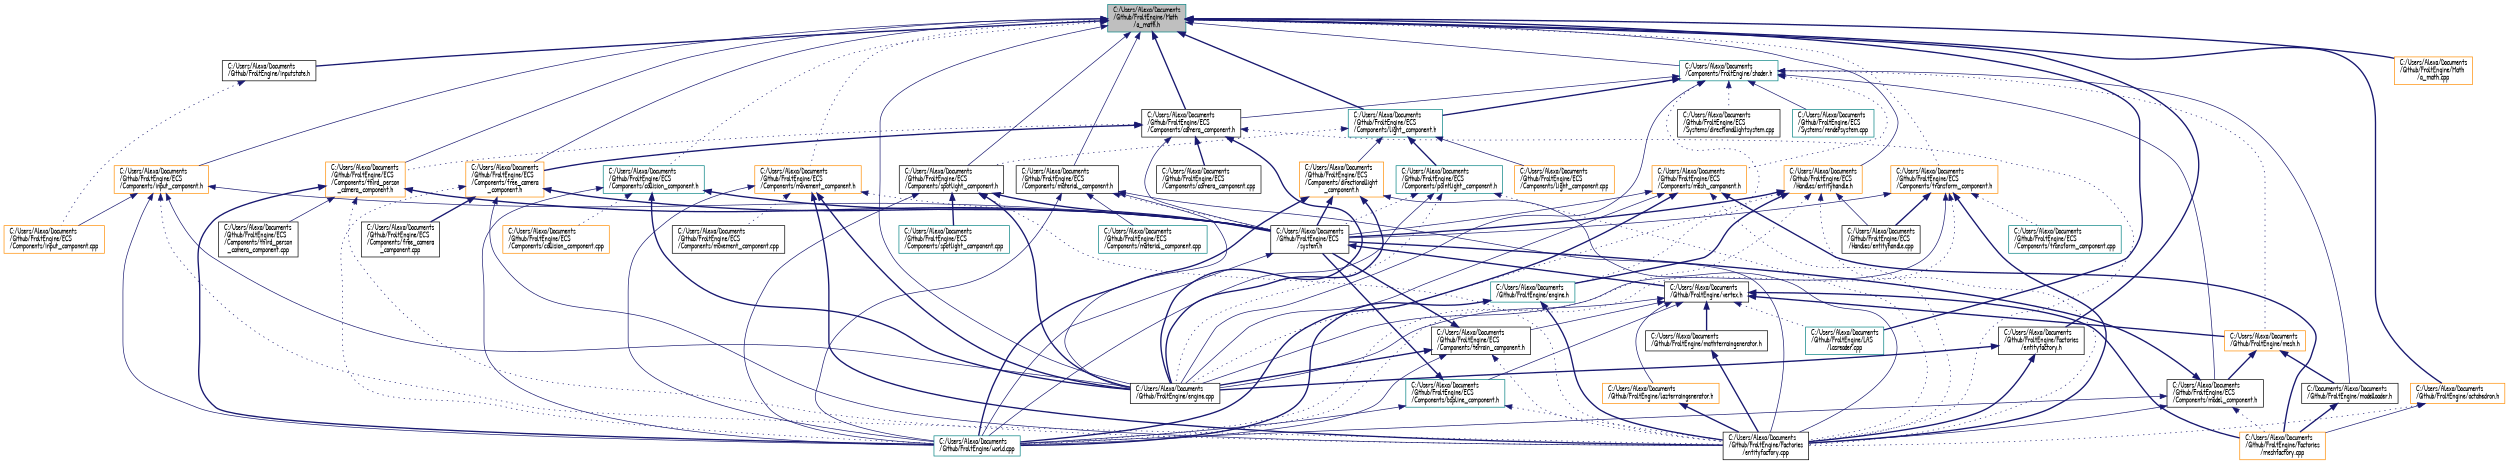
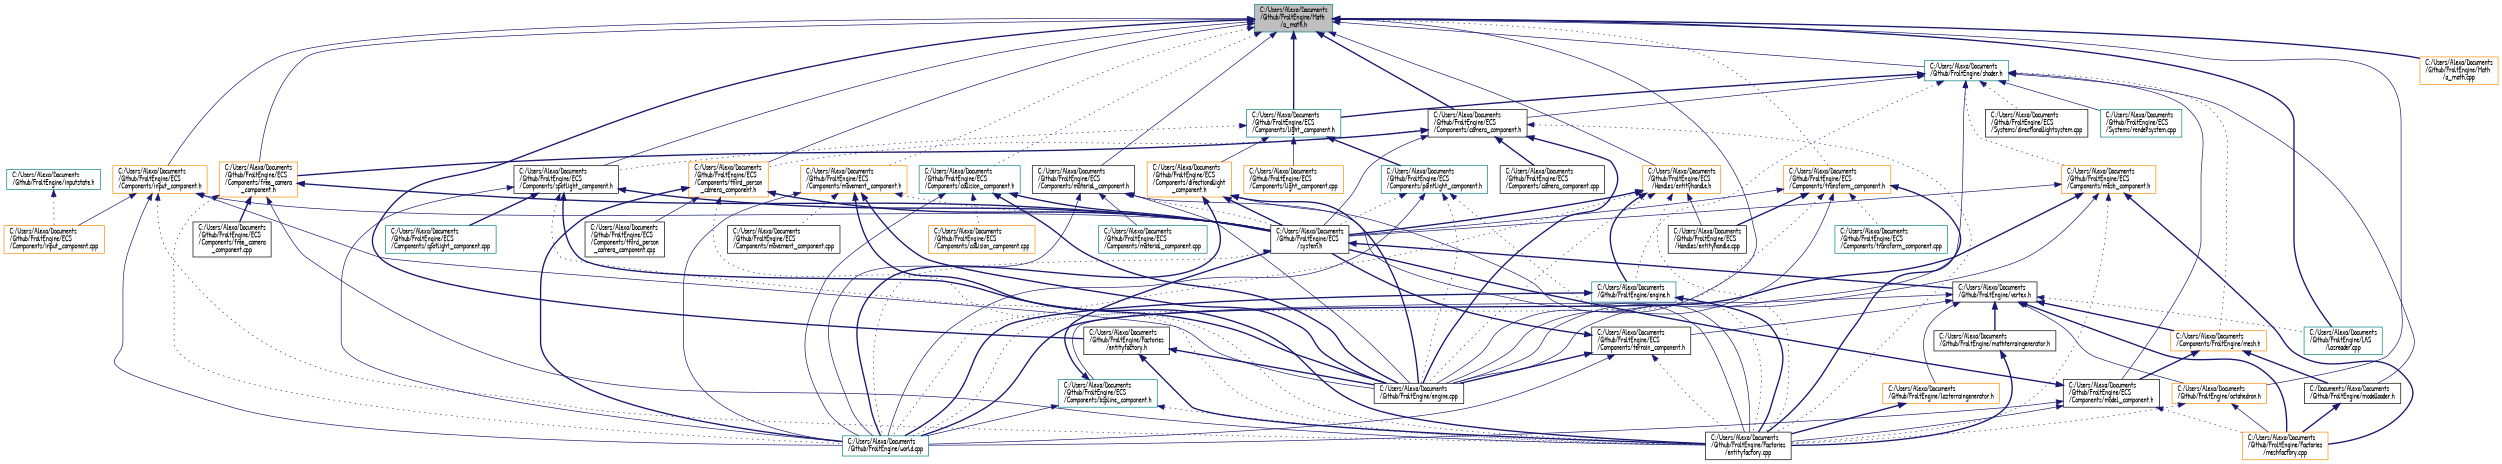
  digraph {
    fontname="Patrick Hand"
    node [color=black fillcolor=white fontname="Patrick Hand" fontsize=10 shape=record style=filled]
    edge [color=midnightblue dir=back fontname="Patrick Hand" fontsize=10 labelfontname=Helvetica labelfontsize=10 style=bold]
    n1 [color=teal fillcolor=grey75 fontcolor=black height=0.2 label="C:/Users/Alexa/Documents\l/Github/FroltEngine/Math\l/a_math.h" width=0.4]
    n2 [height=0.2 label="C:/Users/Alexa/Documents\l/Github/FroltEngine/ECS\l/Components/camera_component.h" width=0.4]
    n3 [color=darkorange height=0.2 label="C:/Users/Alexa/Documents\l/Github/FroltEngine/ECS\l/Components/free_camera\l_component.h" width=0.4]
    n4 [color=darkorange height=0.2 label="C:/Users/Alexa/Documents\l/Github/FroltEngine/ECS\l/Components/third_person\l_camera_component.h" width=0.4]
    n5 [height=0.2 label="C:/Users/Alexa/Documents\l/Github/FroltEngine/engine.cpp" width=0.4]
    n6 [color=teal height=0.2 label="C:/Users/Alexa/Documents\l/Github/FroltEngine/ECS\l/Components/collision_component.h" width=0.4]
    n7 [color=darkorange height=0.2 label="C:/Users/Alexa/Documents\l/Github/FroltEngine/ECS\l/Components/input_component.h" width=0.4]
    n8 [color=teal height=0.2 label="C:/Users/Alexa/Documents\l/Github/FroltEngine/ECS\l/Components/light_component.h" width=0.4]
    n9 [height=0.2 label="C:/Users/Alexa/Documents\l/Github/FroltEngine/ECS\l/Components/spotlight_component.h" width=0.4]
    n10 [height=0.2 label="C:/Users/Alexa/Documents\l/Github/FroltEngine/ECS\l/Components/material_component.h" width=0.4]
    n11 [color=darkorange height=0.2 label="C:/Users/Alexa/Documents\l/Github/FroltEngine/ECS\l/Components/movement_component.h" width=0.4]
    n12 [color=darkorange height=0.2 label="C:/Users/Alexa/Documents\l/Github/FroltEngine/ECS\l/Components/transform_component.h" width=0.4]
    n13 [color=darkorange height=0.2 label="C:/Users/Alexa/Documents\l/Github/FroltEngine/ECS\l/Handles/entityhandle.h" width=0.4]
-   n14 [color=teal height=0.2 label="C:/Users/Alexa/Documents\l/Components/FroltEngine/shader.h" width=0.4]
-   n15 [height=0.2 label="C:/Users/Alexa/Documents\l/Github/FroltEngine/inputstate.h" width=0.4]
+   n14 [color=teal height=0.2 label="C:/Users/Alexa/Documents\l/Github/FroltEngine/shader.h" width=0.4]
+   n15 [color=teal height=0.2 label="C:/Users/Alexa/Documents\l/Github/FroltEngine/inputstate.h" width=0.4]
    n16 [height=0.2 label="C:/Users/Alexa/Documents\l/Github/FroltEngine/Factories\l/entityfactory.h" width=0.4]
    n17 [color=teal height=0.2 label="C:/Users/Alexa/Documents\l/Github/FroltEngine/LAS\l/lasreader.cpp" width=0.4]
    n18 [color=darkorange height=0.2 label="C:/Users/Alexa/Documents\l/Github/FroltEngine/octahedron.h" width=0.4]
    n19 [color=darkorange height=0.2 label="C:/Users/Alexa/Documents\l/Github/FroltEngine/Math\l/a_math.cpp" width=0.4]
    n20 [height=0.2 label="C:/Users/Alexa/Documents\l/Github/FroltEngine/ECS\l/Components/camera_component.cpp" width=0.4]
    n21 [height=0.2 label="C:/Users/Alexa/Documents\l/Github/FroltEngine/ECS\l/system.h" width=0.4]
    n22 [height=0.2 label="C:/Users/Alexa/Documents\l/Github/FroltEngine/Factories\l/entityfactory.cpp" width=0.4]
    n23 [height=0.2 label="C:/Users/Alexa/Documents\l/Github/FroltEngine/ECS\l/Components/free_camera\l_component.cpp" width=0.4]
    n24 [color=teal height=0.2 label="C:/Users/Alexa/Documents\l/Github/FroltEngine/world.cpp" width=0.4]
    n25 [height=0.2 label="C:/Users/Alexa/Documents\l/Github/FroltEngine/ECS\l/Components/third_person\l_camera_component.cpp" width=0.4]
    n26 [color=darkorange height=0.2 label="C:/Users/Alexa/Documents\l/Github/FroltEngine/ECS\l/Components/collision_component.cpp" width=0.4]
    n27 [color=darkorange height=0.2 label="C:/Users/Alexa/Documents\l/Github/FroltEngine/ECS\l/Components/input_component.cpp" width=0.4]
    n28 [color=darkorange height=0.2 label="C:/Users/Alexa/Documents\l/Github/FroltEngine/ECS\l/Components/directionallight\l_component.h" width=0.4]
    n29 [color=darkorange height=0.2 label="C:/Users/Alexa/Documents\l/Github/FroltEngine/ECS\l/Components/light_component.cpp" width=0.4]
    n30 [color=teal height=0.2 label="C:/Users/Alexa/Documents\l/Github/FroltEngine/ECS\l/Components/pointlight_component.h" width=0.4]
    n31 [color=teal height=0.2 label="C:/Users/Alexa/Documents\l/Github/FroltEngine/ECS\l/Components/spotlight_component.cpp" width=0.4]
    n32 [color=teal height=0.2 label="C:/Users/Alexa/Documents\l/Github/FroltEngine/ECS\l/Components/material_component.cpp" width=0.4]
    n33 [height=0.2 label="C:/Users/Alexa/Documents\l/Github/FroltEngine/ECS\l/Components/movement_component.cpp" width=0.4]
    n34 [color=teal height=0.2 label="C:/Users/Alexa/Documents\l/Github/FroltEngine/ECS\l/Components/transform_component.cpp" width=0.4]
    n35 [height=0.2 label="C:/Users/Alexa/Documents\l/Github/FroltEngine/ECS\l/Handles/entityhandle.cpp" width=0.4]
    n36 [color=teal height=0.2 label="C:/Users/Alexa/Documents\l/Github/FroltEngine/engine.h" width=0.4]
    n37 [color=darkorange height=0.2 label="C:/Users/Alexa/Documents\l/Github/FroltEngine/ECS\l/Components/mesh_component.h" width=0.4]
    n38 [height=0.2 label="C:/Users/Alexa/Documents\l/Github/FroltEngine/ECS\l/Components/model_component.h" width=0.4]
    n39 [height=0.2 label="C:/Users/Alexa/Documents\l/Github/FroltEngine/ECS\l/Systems/directionallightsystem.cpp" width=0.4]
    n40 [color=teal height=0.2 label="C:/Users/Alexa/Documents\l/Github/FroltEngine/ECS\l/Systems/rendersystem.cpp" width=0.4]
-   n41 [color=darkorange height=0.2 label="C:/Users/Alexa/Documents\l/Github/FroltEngine/mesh.h" width=0.4]
+   n41 [color=darkorange height=0.2 label="C:/Users/Alexa/Documents\l/Components/FroltEngine/mesh.h" width=0.4]
    n42 [height=0.2 label="C:/Documents/Alexa/Documents\l/Github/FroltEngine/modelloader.h" width=0.4]
    n43 [height=0.2 label="C:/Users/Alexa/Documents\l/Github/FroltEngine/vertex.h" width=0.4]
    n44 [color=darkorange height=0.2 label="C:/Users/Alexa/Documents\l/Github/FroltEngine/Factories\l/meshfactory.cpp" width=0.4]
    n45 [color=teal height=0.2 label="C:/Users/Alexa/Documents\l/Github/FroltEngine/ECS\l/Components/bspline_component.h" width=0.4]
    n46 [height=0.2 label="C:/Users/Alexa/Documents\l/Github/FroltEngine/ECS\l/Components/terrain_component.h" width=0.4]
    n47 [color=darkorange height=0.2 label="C:/Users/Alexa/Documents\l/Github/FroltEngine/lazterraingenerator.h" width=0.4]
    n48 [height=0.2 label="C:/Users/Alexa/Documents\l/Github/FroltEngine/mathterraingenerator.h" width=0.4]
    n1 -> n2
    n1 -> n3 [style=solid]
    n1 -> n4 [style=solid]
    n1 -> n5 [style=solid]
    n1 -> n6 [style=dotted]
    n1 -> n7 [style=solid]
    n1 -> n8
    n1 -> n9 [style=solid]
    n1 -> n10 [style=solid]
    n1 -> n11 [style=dotted]
    n1 -> n12 [style=dotted]
    n1 -> n13 [style=solid]
    n1 -> n14 [style=solid]
-   n1 -> n15
    n1 -> n16
    n1 -> n17
-   n1 -> n18
+   n1 -> n18 [style=solid]
    n1 -> n19
    n2 -> n3
    n2 -> n4 [style=dotted]
    n2 -> n5
    n2 -> n20
    n2 -> n21 [style=solid]
    n2 -> n22 [style=dotted]
    n3 -> n21
    n3 -> n22 [style=solid]
    n3 -> n23
    n3 -> n24 [style=dotted]
    n4 -> n21
    n4 -> n22 [style=dotted]
    n4 -> n24
    n4 -> n25 [style=solid]
    n6 -> n5
    n6 -> n21
    n6 -> n24 [style=solid]
    n6 -> n26 [style=dotted]
    n7 -> n5 [style=solid]
    n7 -> n21 [style=solid]
    n7 -> n22 [style=dotted]
    n7 -> n24 [style=solid]
    n7 -> n27 [style=solid]
    n8 -> n9 [style=dotted]
    n8 -> n28 [style=solid]
    n8 -> n29 [style=solid]
    n8 -> n30
    n9 -> n5
    n9 -> n21
    n9 -> n22 [style=dotted]
    n9 -> n24 [style=solid]
    n9 -> n31
    n10 -> n5 [style=solid]
    n10 -> n21 [style=dotted]
    n10 -> n22 [style=solid]
    n10 -> n24 [style=solid]
    n10 -> n32 [style=solid]
    n11 -> n5
    n11 -> n21 [style=dotted]
    n11 -> n22
    n11 -> n24 [style=solid]
    n11 -> n33 [style=dotted]
    n12 -> n5 [style=solid]
    n12 -> n21 [style=solid]
    n12 -> n22
    n12 -> n24 [style=dotted]
    n12 -> n34 [style=dotted]
    n12 -> n35
    n13 -> n5 [style=dotted]
    n13 -> n21
    n13 -> n22 [style=dotted]
    n13 -> n24 [style=dotted]
    n13 -> n35 [style=solid]
    n13 -> n36
    n14 -> n2 [style=solid]
    n14 -> n5 [style=solid]
    n14 -> n8
    n14 -> n36 [style=dotted]
    n14 -> n37 [style=dotted]
    n14 -> n38 [style=solid]
    n14 -> n39 [style=dotted]
    n14 -> n40 [style=solid]
    n14 -> n41 [style=dotted]
    n14 -> n42 [style=solid]
    n15 -> n27 [style=dotted]
    n16 -> n5
    n16 -> n22
    n18 -> n22 [style=dotted]
    n18 -> n44 [style=solid]
-   n21 -> n24 [style=solid]
+   n21 -> n24 [style=dotted]
    n21 -> n43
    n28 -> n5
    n28 -> n21
    n28 -> n22 [style=solid]
    n28 -> n24
    n30 -> n5 [style=dotted]
    n30 -> n21 [style=dotted]
    n30 -> n22 [style=dotted]
    n30 -> n24 [style=solid]
    n36 -> n22
    n36 -> n24
    n37 -> n5 [style=solid]
    n37 -> n21 [style=solid]
    n37 -> n22 [style=dotted]
    n37 -> n24
    n37 -> n44
    n38 -> n21
    n38 -> n22 [style=solid]
    n38 -> n24 [style=solid]
    n38 -> n44 [style=dotted]
    n41 -> n38
    n41 -> n42
    n42 -> n44
    n43 -> n17 [style=dotted]
-   n43 -> n5 [style=solid]
+   n43 -> n18 [style=solid]
    n43 -> n41
    n43 -> n44
    n43 -> n45 [style=solid]
    n43 -> n46 [style=solid]
    n43 -> n47 [style=solid]
    n43 -> n48
    n45 -> n21
    n45 -> n22 [style=dotted]
    n45 -> n24 [style=solid]
    n46 -> n5
    n46 -> n21
    n46 -> n22 [style=dotted]
    n46 -> n24 [style=solid]
    n47 -> n22
    n48 -> n22
  }
